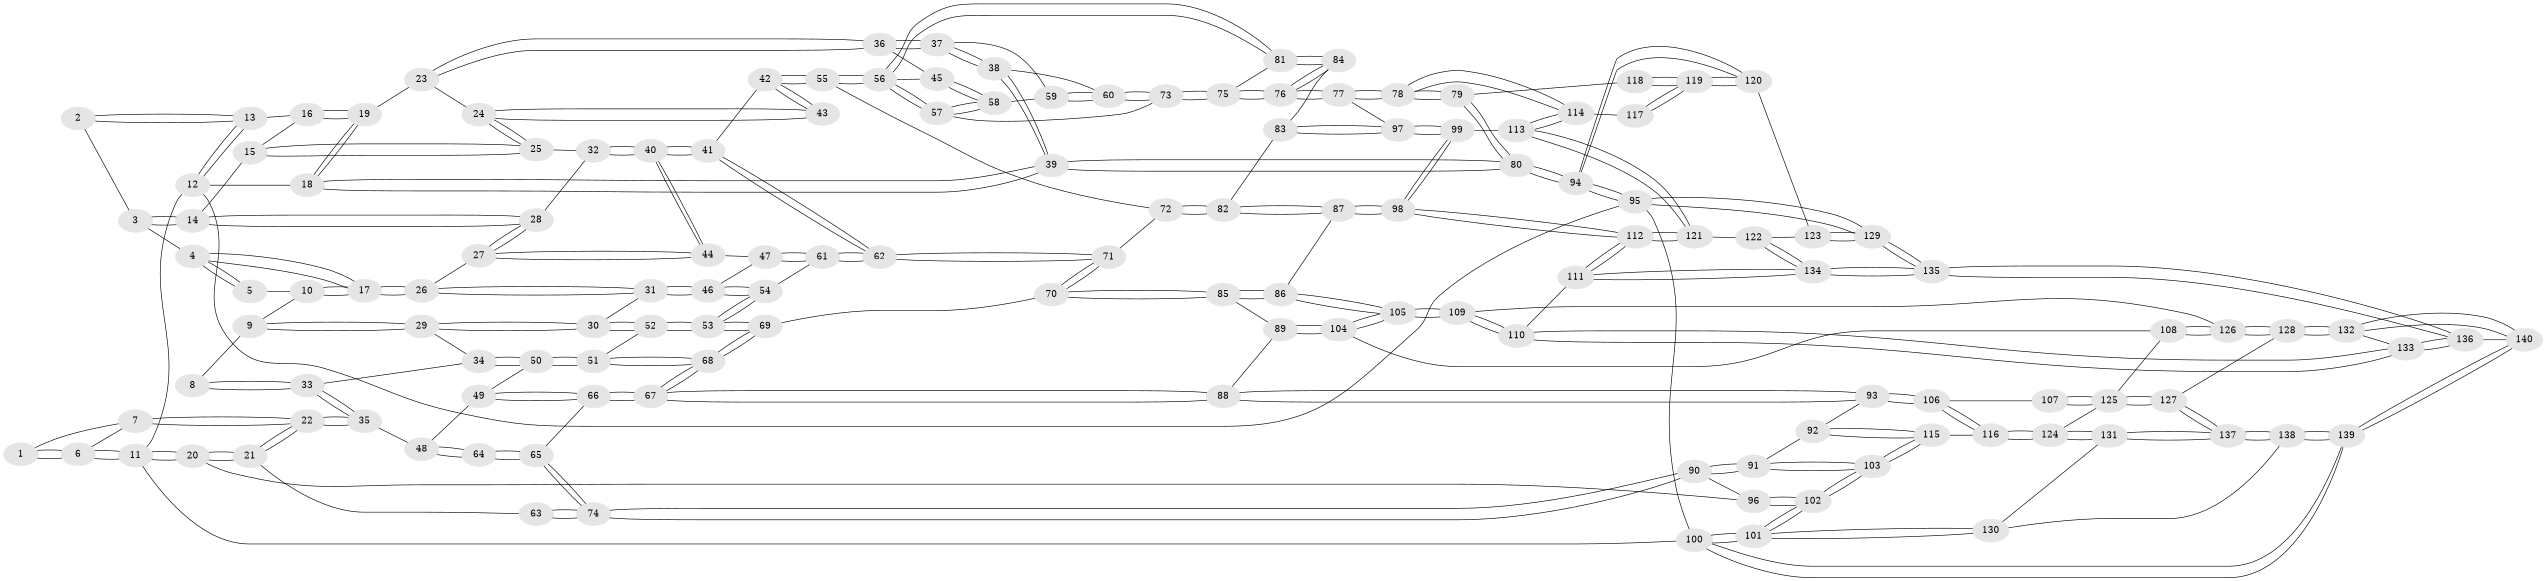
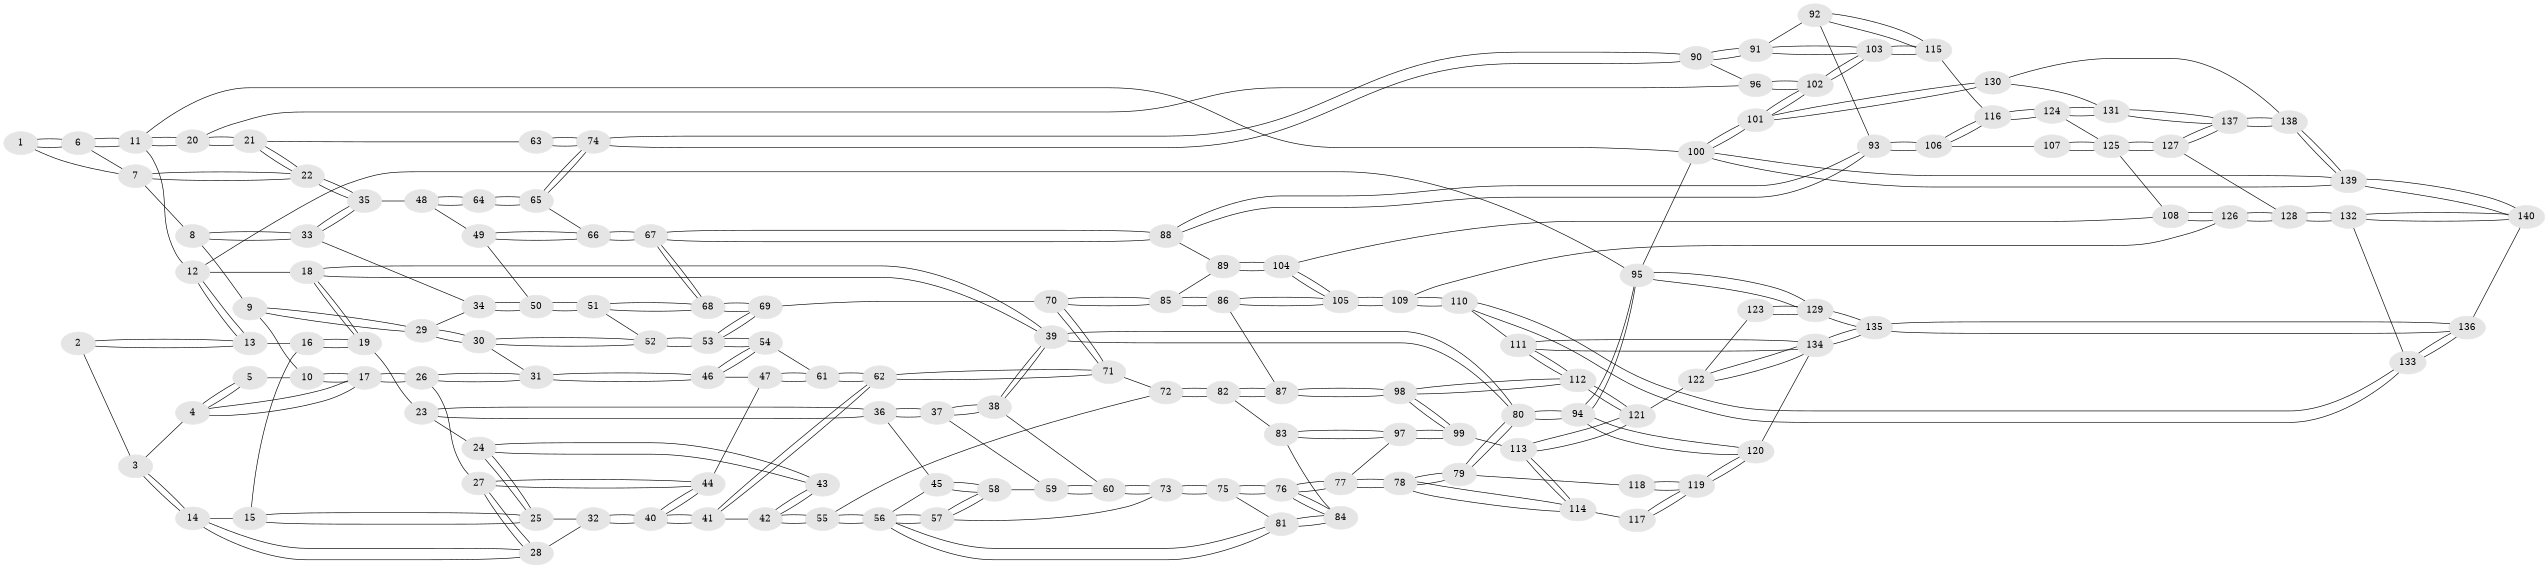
  graph {
    rankdir=LR
    node [color=gray90 style=filled]
    1
    6
    7
    2
    3
    13
    11
    4
    14
    16
    5
    17
    15
    28
    10
    26
    8
    22
    12
    20
    100
    9
    33
    35
    29
    34
    30
    18
    95
    21
    96
    101
    139
    19
    39
    129
    25
    32
    23
    27
    31
    80
    24
    36
    63
    102
    74
    48
    43
    37
    45
    40
    44
    46
    47
    52
    50
    53
    54
    41
    51
    49
    64
    38
    59
    58
    60
    73
    94
    42
    62
    55
    71
    56
    72
    61
    66
    65
    67
    68
    69
    70
    57
    81
    82
    84
    75
    90
    88
    89
    93
    85
    86
    83
    87
    76
    91
    77
    78
    97
    79
    114
    99
    118
    117
    119
    120
    98
    105
    104
    109
    112
    106
    108
    92
    103
    115
    116
    107
    123
    135
    113
    121
    130
    140
    131
    138
    126
    110
    125
    124
    127
    128
    111
    133
    134
    136
    122
    137
    132
    1 -- 6
    1 -- 6
    1 -- 7
    6 -- 7
    6 -- 11
    6 -- 11
+   7 -- 8
    7 -- 22
    7 -- 22
    2 -- 3
    2 -- 13
    2 -- 13
    3 -- 4
    3 -- 14
    3 -- 14
    13 -- 16
    11 -- 12
    11 -- 20
    11 -- 20
    11 -- 100
    4 -- 5
    4 -- 5
    4 -- 17
    4 -- 17
    14 -- 15
    14 -- 28
    14 -- 28
    16 -- 19
    16 -- 19
    5 -- 10
    17 -- 26
    17 -- 26
    15 -- 16
    15 -- 25
    15 -- 25
    28 -- 32
    10 -- 17
    10 -- 17
    26 -- 27
    26 -- 31
    26 -- 31
    8 -- 9
    8 -- 33
    8 -- 33
    22 -- 35
    22 -- 35
    12 -- 13
    12 -- 13
    12 -- 18
    12 -- 95
    20 -- 21
    20 -- 21
    20 -- 96
    100 -- 101
    100 -- 101
    100 -- 139
    100 -- 139
    9 -- 10
    9 -- 29
    9 -- 29
    33 -- 35
    33 -- 35
    33 -- 34
    35 -- 48
    29 -- 34
    29 -- 30
    29 -- 30
    34 -- 50
    34 -- 50
    30 -- 31
    30 -- 52
    30 -- 52
    18 -- 19
    18 -- 19
    18 -- 39
    18 -- 39
    95 -- 100
    95 -- 129
    95 -- 129
    21 -- 22
    21 -- 22
    21 -- 63
    96 -- 102
    96 -- 102
    101 -- 102
    101 -- 102
    101 -- 130
    101 -- 130
    139 -- 140
    139 -- 140
    19 -- 23
    39 -- 80
    39 -- 80
    129 -- 135
    129 -- 135
    25 -- 32
    32 -- 40
    32 -- 40
    23 -- 24
    23 -- 36
    23 -- 36
    27 -- 28
    27 -- 28
    27 -- 44
    27 -- 44
    31 -- 46
    31 -- 46
    80 -- 94
    80 -- 94
    24 -- 25
    24 -- 25
    24 -- 43
    24 -- 43
    36 -- 37
    36 -- 37
    36 -- 45
    63 -- 74
    63 -- 74
    102 -- 103
    102 -- 103
    74 -- 90
    74 -- 90
    48 -- 49
    48 -- 64
    48 -- 64
    37 -- 38
    37 -- 38
    37 -- 59
    45 -- 58
    45 -- 58
    40 -- 44
    40 -- 44
    40 -- 41
    40 -- 41
    44 -- 47
    46 -- 47
    46 -- 54
    46 -- 54
    47 -- 61
    47 -- 61
    52 -- 53
    52 -- 53
    50 -- 51
    50 -- 51
    53 -- 54
    53 -- 54
    53 -- 69
    53 -- 69
    54 -- 61
    41 -- 42
    41 -- 62
    41 -- 62
    51 -- 52
    51 -- 68
    51 -- 68
    49 -- 50
    49 -- 66
    49 -- 66
    64 -- 65
    64 -- 65
    38 -- 39
    38 -- 39
    38 -- 60
    59 -- 60
    59 -- 60
    58 -- 59
    60 -- 73
    60 -- 73
    73 -- 75
    73 -- 75
    94 -- 95
    94 -- 95
    94 -- 120
    94 -- 120
    42 -- 43
    42 -- 43
    42 -- 55
    42 -- 55
    62 -- 71
    62 -- 71
    55 -- 56
    55 -- 56
    55 -- 72
    71 -- 72
    56 -- 45
    56 -- 57
    56 -- 57
    56 -- 81
    56 -- 81
    72 -- 82
    72 -- 82
    61 -- 62
    61 -- 62
    66 -- 67
    66 -- 67
    65 -- 74
    65 -- 74
    65 -- 66
    67 -- 68
    67 -- 68
    67 -- 88
    67 -- 88
    68 -- 69
    68 -- 69
    69 -- 70
    70 -- 71
    70 -- 71
    70 -- 85
    70 -- 85
    57 -- 58
    57 -- 58
    57 -- 73
    81 -- 84
    81 -- 84
    82 -- 83
    82 -- 87
    82 -- 87
    75 -- 81
    75 -- 76
    75 -- 76
    90 -- 96
    90 -- 91
    90 -- 91
    88 -- 89
    88 -- 93
    88 -- 93
    89 -- 104
    89 -- 104
    93 -- 106
    93 -- 106
    85 -- 89
    85 -- 86
    85 -- 86
    86 -- 87
    86 -- 105
    86 -- 105
    83 -- 84
    83 -- 97
    83 -- 97
    87 -- 98
    87 -- 98
    76 -- 84
    76 -- 84
    76 -- 77
    76 -- 77
    91 -- 92
    91 -- 103
    91 -- 103
    77 -- 78
    77 -- 78
    77 -- 97
    78 -- 79
    78 -- 79
    78 -- 114
    78 -- 114
    97 -- 99
    97 -- 99
    79 -- 80
    79 -- 80
    79 -- 118
    114 -- 117
    99 -- 113
    118 -- 119
    118 -- 119
    117 -- 119
    117 -- 119
    119 -- 120
    119 -- 120
-   120 -- 123
+   120 -- 134
    98 -- 99
    98 -- 99
    98 -- 112
    98 -- 112
    105 -- 109
    105 -- 109
    104 -- 105
    104 -- 105
    104 -- 108
    109 -- 126
    109 -- 110
    109 -- 110
    112 -- 121
    112 -- 121
    106 -- 116
    106 -- 116
    106 -- 107
    108 -- 126
    108 -- 126
    92 -- 93
    92 -- 115
    92 -- 115
    103 -- 115
    103 -- 115
    115 -- 116
    116 -- 124
    116 -- 124
    107 -- 125
    107 -- 125
    123 -- 129
    123 -- 129
    135 -- 136
    135 -- 136
    113 -- 114
    113 -- 114
    113 -- 121
    113 -- 121
    121 -- 122
    130 -- 131
    130 -- 138
    131 -- 137
    131 -- 137
    138 -- 139
    138 -- 139
    126 -- 128
    126 -- 128
    110 -- 111
    110 -- 133
    110 -- 133
    125 -- 108
    125 -- 127
    125 -- 127
    124 -- 131
    124 -- 131
    124 -- 125
    127 -- 128
    127 -- 137
    127 -- 137
    128 -- 132
    128 -- 132
    111 -- 112
    111 -- 112
    111 -- 134
    111 -- 134
    133 -- 136
    133 -- 136
    134 -- 135
    134 -- 135
    136 -- 140
    122 -- 123
    122 -- 134
    122 -- 134
    137 -- 138
    137 -- 138
    132 -- 140
    132 -- 140
    132 -- 133
  }
